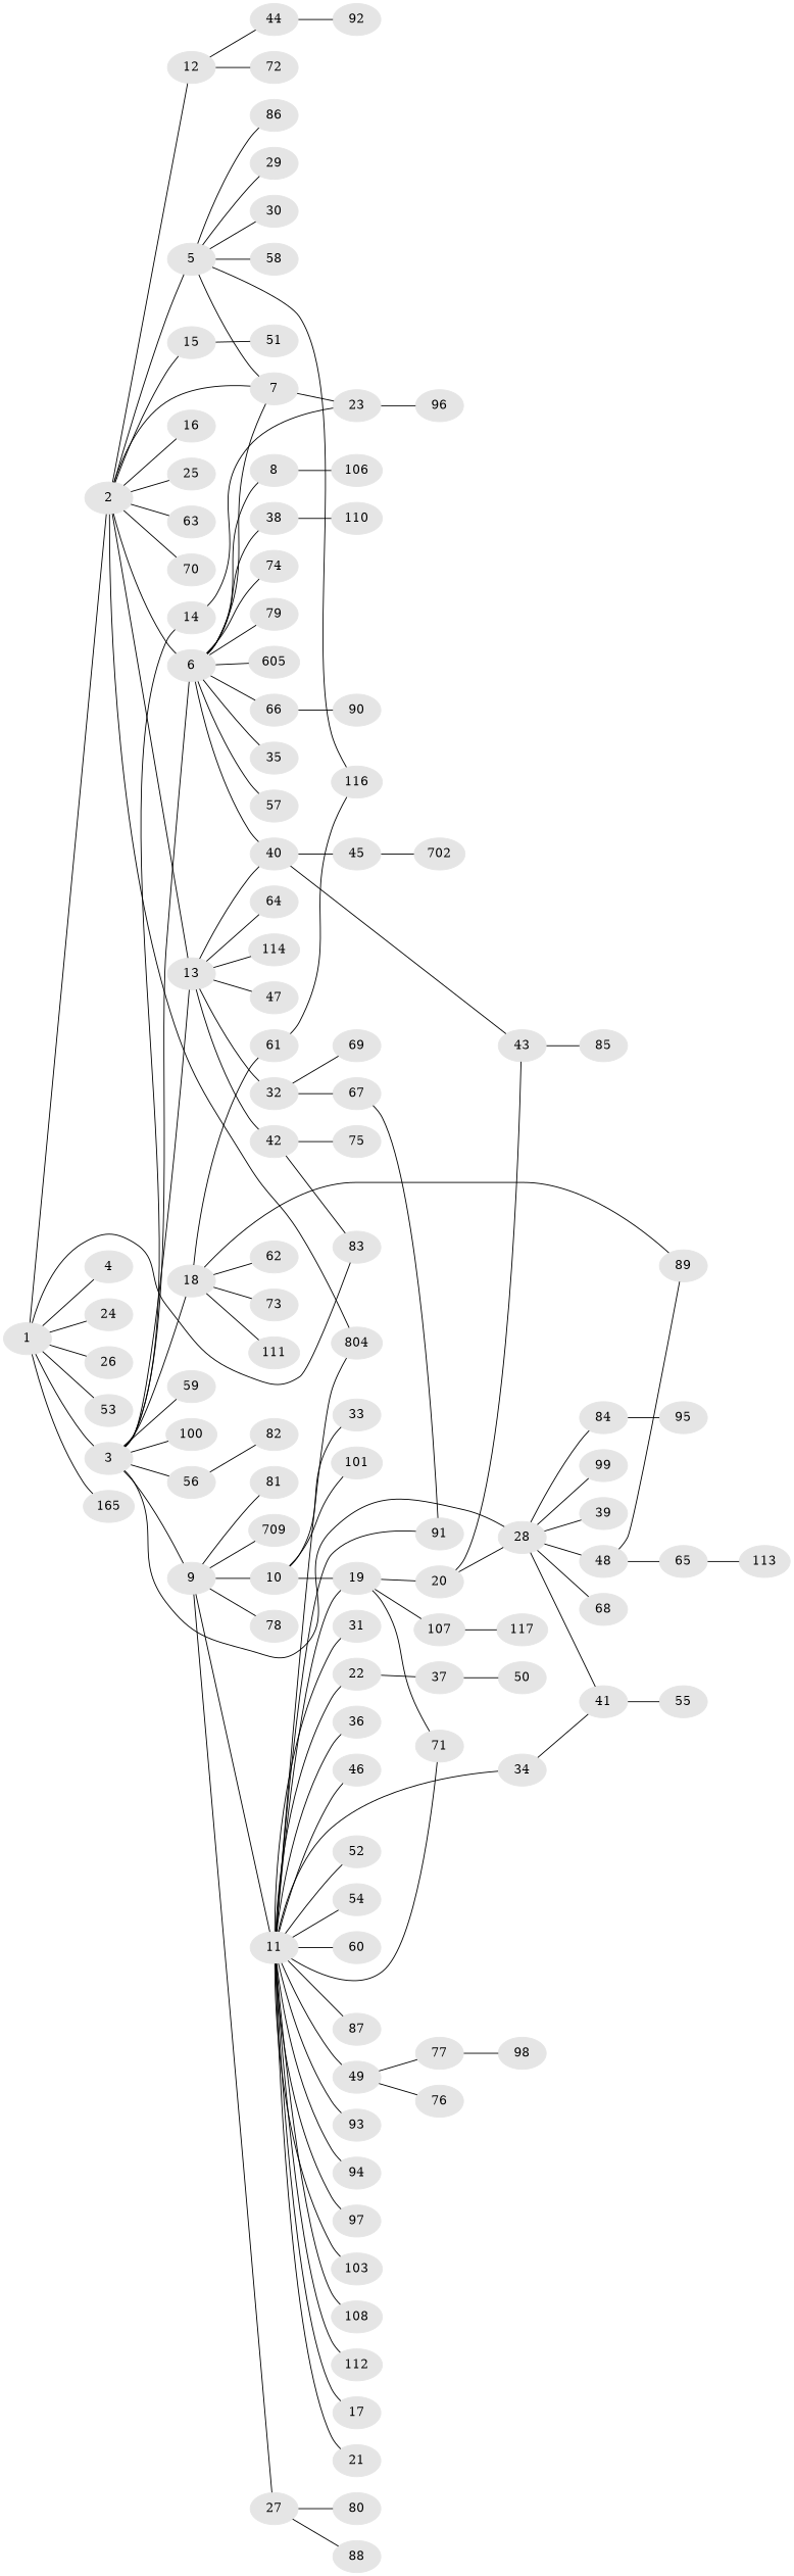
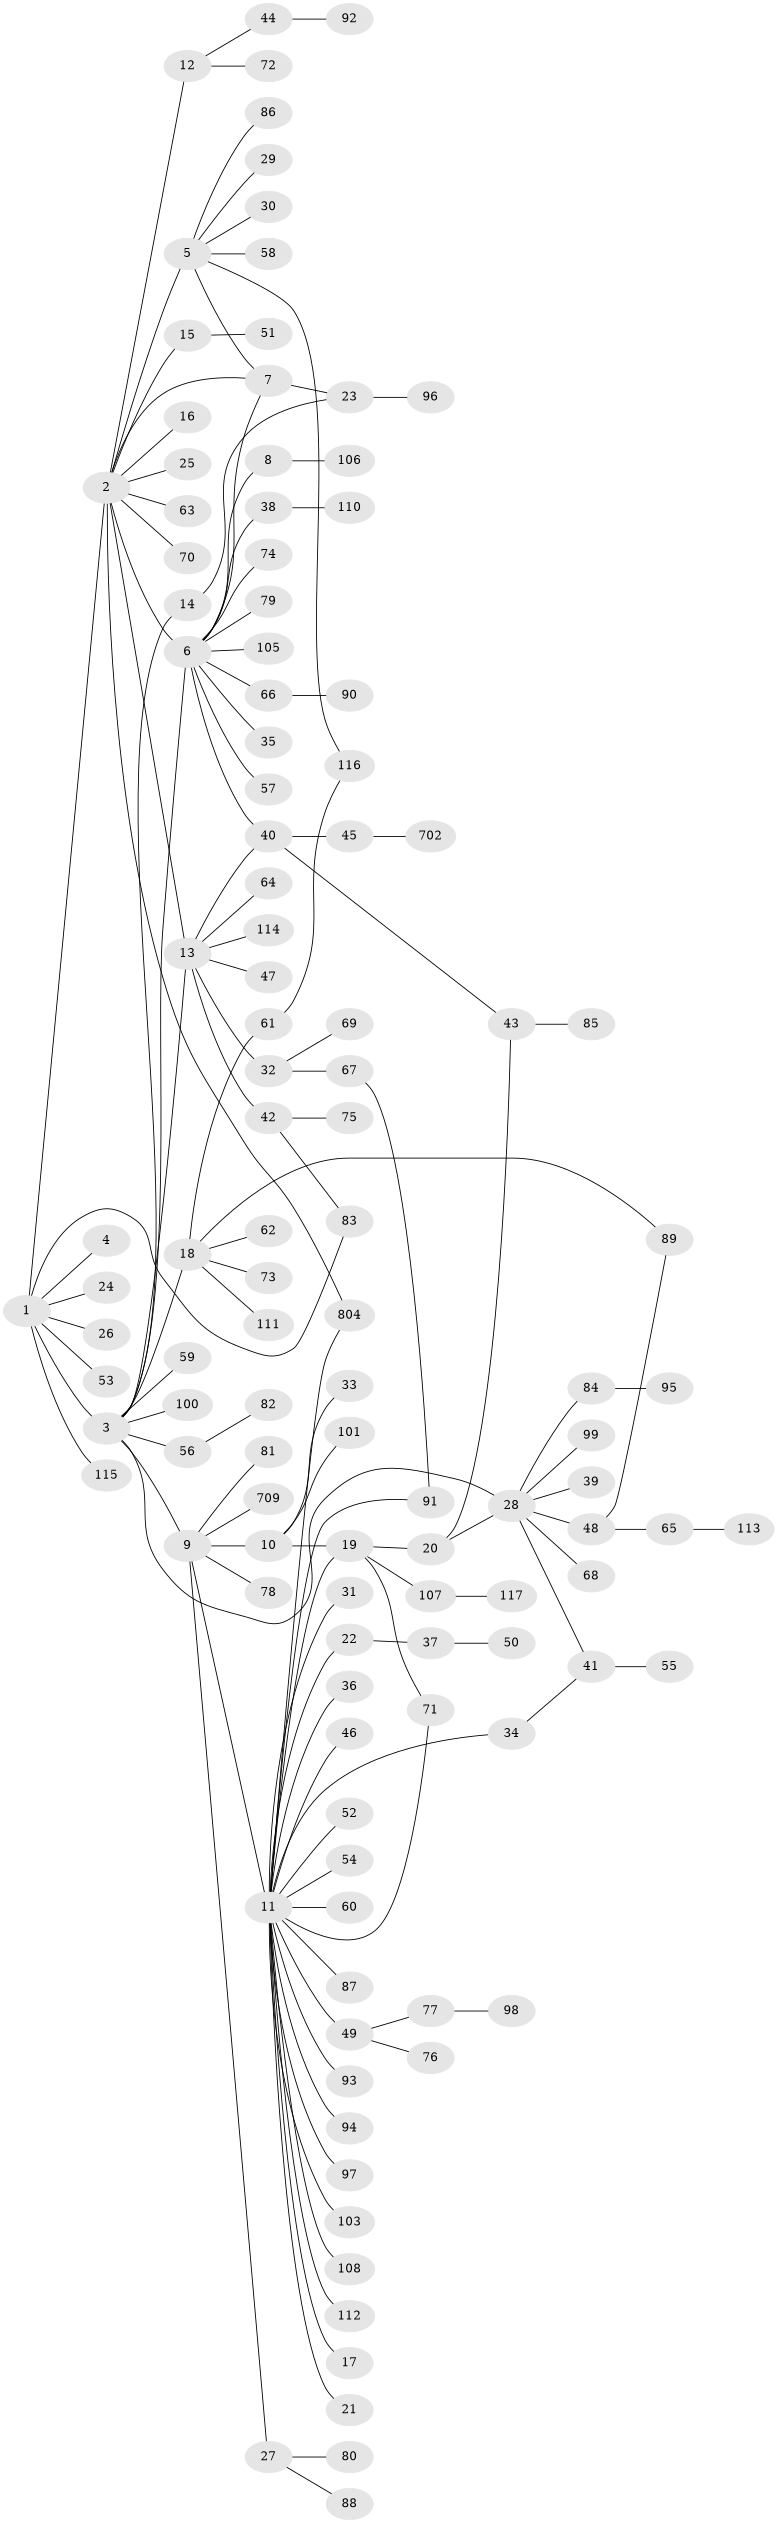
  graph {
    rankdir=LR
    node [color=gray90 style=filled]
    1
    2
    3
    4
    24
    26
    53
    83
-   115 [label=165]
+   115
    5
    6
    7
    12
    13
    15
    16
    25
    63
    70
    n20 [label=804]
    9
    14
    18
    28
    56
    59
    100
    29
    30
    58
    86
    116
    8
    35
    38
    40
    57
    66
    74
    79
-   105 [label=605]
+   105
    23
    44
    72
    32
    42
    47
    64
    114
    51
    10
    11
    27
    78
    81
    n56 [label=709]
    61
    62
    73
    89
    111
    39
    41
    48
    68
    84
    99
    82
    106
    110
    43
    45
    90
    96
    19
    33
    101
    17
    21
    22
    31
    34
    36
    46
    49
    52
    54
    60
    71
    87
    91
    93
    94
    97
    103
    108
    112
    80
    88
    20
    107
    37
    76
    77
    92
    67
    69
    75
    117
    85
    50
    55
    65
    95
    n115 [label=702]
    113
    98
    1 -- 2
    1 -- 3
    1 -- 4
    1 -- 24
    1 -- 26
    1 -- 53
    1 -- 83
    1 -- 115
    2 -- 5
    2 -- 6
    2 -- 7
    2 -- 12
    2 -- 13
    2 -- 15
    2 -- 16
    2 -- 25
    2 -- 63
    2 -- 70
    2 -- n20
    3 -- 6
    3 -- 13
    3 -- 9
    3 -- 14
    3 -- 18
    3 -- 28
    3 -- 56
    3 -- 59
    3 -- 100
    5 -- 7
    5 -- 29
    5 -- 30
    5 -- 58
    5 -- 86
    5 -- 116
    6 -- 7
    6 -- 8
    6 -- 35
    6 -- 38
    6 -- 40
    6 -- 57
    6 -- 66
    6 -- 74
    6 -- 79
    6 -- 105
    7 -- 23
    12 -- 44
    12 -- 72
    13 -- 40
    13 -- 32
    13 -- 42
    13 -- 47
    13 -- 64
    13 -- 114
    15 -- 51
    9 -- 10
    9 -- 11
    9 -- 27
    9 -- 78
    9 -- 81
    9 -- n56
    14 -- 23
    18 -- 61
    18 -- 62
    18 -- 73
    18 -- 89
    18 -- 111
    28 -- 39
    28 -- 41
    28 -- 48
    28 -- 68
    28 -- 84
    28 -- 99
    56 -- 82
    8 -- 106
    38 -- 110
    40 -- 43
    40 -- 45
    66 -- 90
    23 -- 96
    44 -- 92
    32 -- 67
    32 -- 69
    42 -- 83
    42 -- 75
    10 -- 19
    10 -- 33
    10 -- 101
    11 -- n20
    11 -- 19
    11 -- 17
    11 -- 21
    11 -- 22
    11 -- 31
    11 -- 34
    11 -- 36
    11 -- 46
    11 -- 49
    11 -- 52
    11 -- 54
    11 -- 60
    11 -- 71
    11 -- 87
    11 -- 91
    11 -- 93
    11 -- 94
    11 -- 97
    11 -- 103
    11 -- 108
    11 -- 112
    27 -- 80
    27 -- 88
    61 -- 116
    41 -- 55
    48 -- 89
    48 -- 65
    84 -- 95
    43 -- 85
    45 -- n115
    19 -- 71
    19 -- 20
    19 -- 107
    22 -- 37
    34 -- 41
    49 -- 76
    49 -- 77
    20 -- 28
    20 -- 43
    107 -- 117
    37 -- 50
    77 -- 98
    67 -- 91
    65 -- 113
  }
